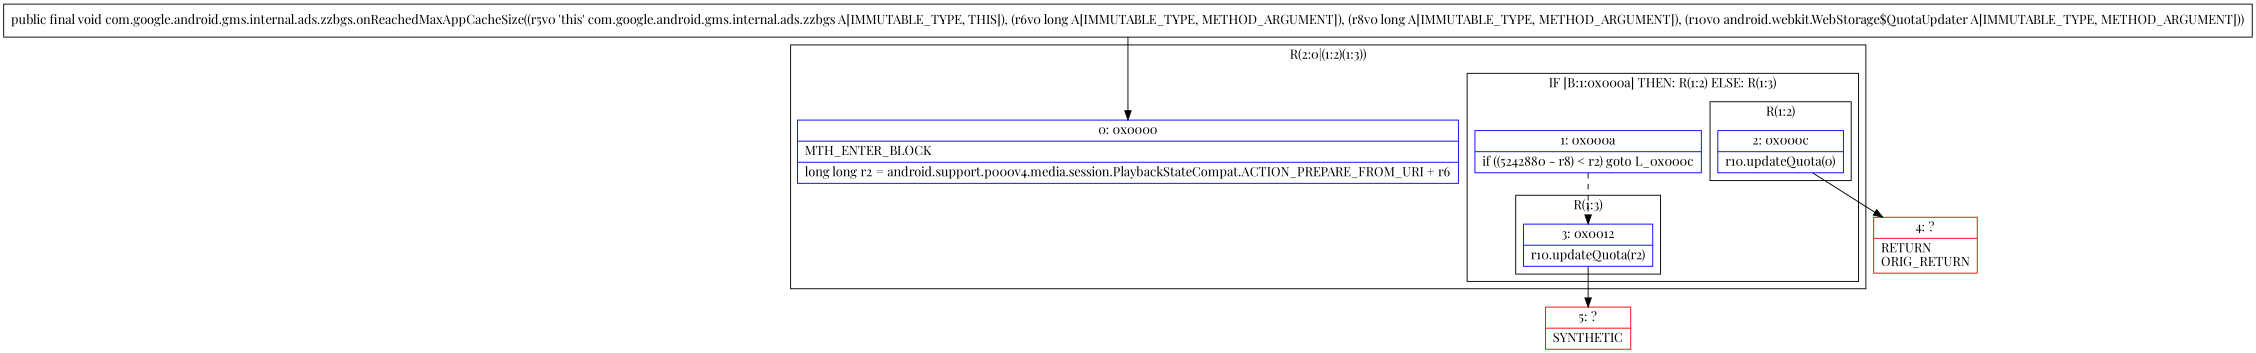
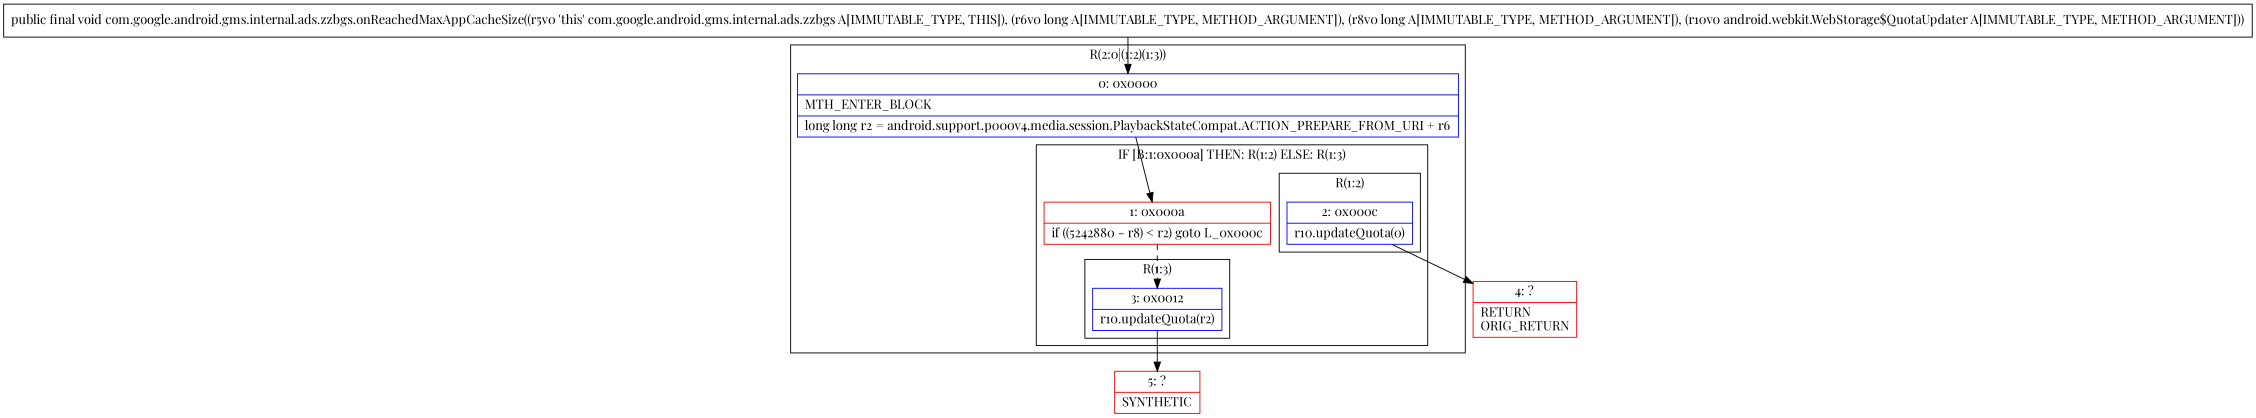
  digraph {
    fontname="Playfair Display"
    node [color=blue fontname="Playfair Display" shape=record]
    edge [fontname="Playfair Display"]
    n1 [label="{2\:\ 0x000c|r10.updateQuota(0)\l}"]
    n2 [label="{3\:\ 0x0012|r10.updateQuota(r2)\l}"]
-   n3 [label="{1\:\ 0x000a|if ((5242880 \- r8) \< r2) goto L_0x000c\l}"]
+   n3 [color=red label="{1\:\ 0x000a|if ((5242880 \- r8) \< r2) goto L_0x000c\l}"]
    n4 [label="{0\:\ 0x0000|MTH_ENTER_BLOCK\l|long long r2 = android.support.p000v4.media.session.PlaybackStateCompat.ACTION_PREPARE_FROM_URI + r6\l}"]
    n5 [color=red label="{4\:\ ?|RETURN\lORIG_RETURN\l}"]
    n6 [color=red label="{5\:\ ?|SYNTHETIC\l}"]
    n7 [label="{public final void com.google.android.gms.internal.ads.zzbgs.onReachedMaxAppCacheSize((r5v0 'this' com.google.android.gms.internal.ads.zzbgs A[IMMUTABLE_TYPE, THIS]), (r6v0 long A[IMMUTABLE_TYPE, METHOD_ARGUMENT]), (r8v0 long A[IMMUTABLE_TYPE, METHOD_ARGUMENT]), (r10v0 android.webkit.WebStorage$QuotaUpdater A[IMMUTABLE_TYPE, METHOD_ARGUMENT])) }" color=""]
    subgraph cluster_1 {
      label="R(2:0|(1:2)(1:3))"
      n4
      subgraph cluster_2 {
        label="IF [B:1:0x000a] THEN: R(1:2) ELSE: R(1:3)"
        n3
        subgraph cluster_3 {
          label="R(1:2)"
          n1
        }
        subgraph cluster_4 {
          label="R(1:3)"
          n2
        }
      }
    }
    n1 -> n5
    n2 -> n6
    n3 -> n2 [style=dashed]
+   n4 -> n3
    n7 -> n4
  }
